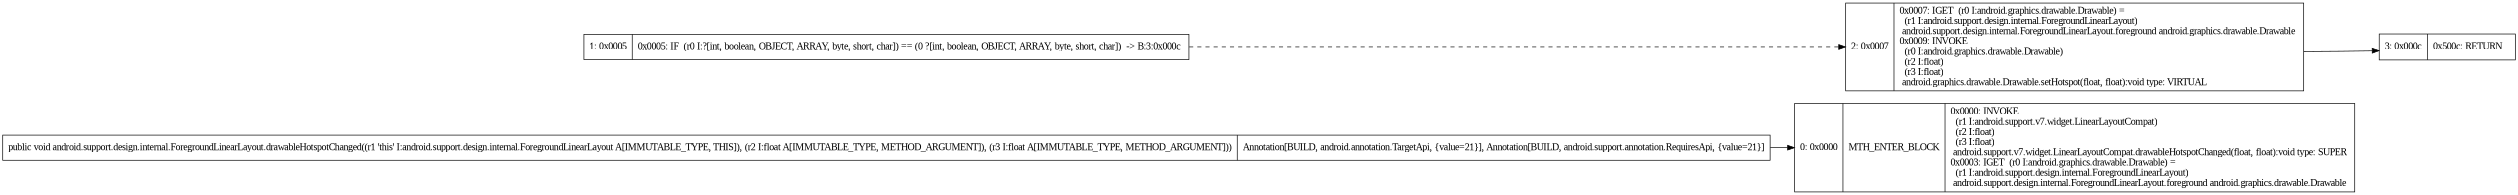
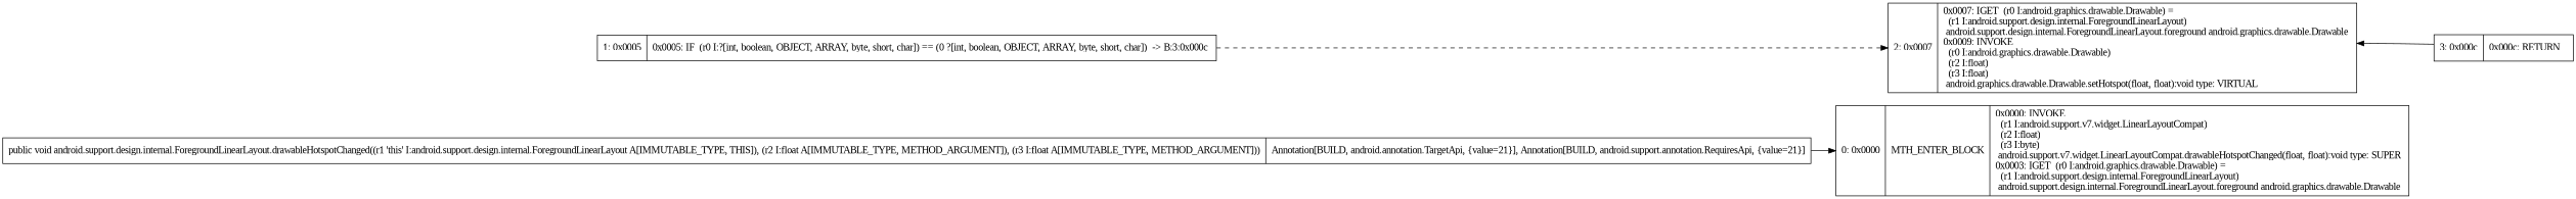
  digraph {
    fontname="Liberation Serif"
    rankdir=LR
    node [fontname="Liberation Serif" shape=record]
    edge [fontname="Liberation Serif"]
-   n1 [label="{0\:\ 0x0000|MTH_ENTER_BLOCK\l|0x0000: INVOKE  \l  (r1 I:android.support.v7.widget.LinearLayoutCompat)\l  (r2 I:float)\l  (r3 I:float)\l android.support.v7.widget.LinearLayoutCompat.drawableHotspotChanged(float, float):void type: SUPER \l0x0003: IGET  (r0 I:android.graphics.drawable.Drawable) = \l  (r1 I:android.support.design.internal.ForegroundLinearLayout)\l android.support.design.internal.ForegroundLinearLayout.foreground android.graphics.drawable.Drawable \l}"]
+   n1 [label="{0\:\ 0x0000|MTH_ENTER_BLOCK\l|0x0000: INVOKE  \l  (r1 I:android.support.v7.widget.LinearLayoutCompat)\l  (r2 I:float)\l  (r3 I:byte)\l android.support.v7.widget.LinearLayoutCompat.drawableHotspotChanged(float, float):void type: SUPER \l0x0003: IGET  (r0 I:android.graphics.drawable.Drawable) = \l  (r1 I:android.support.design.internal.ForegroundLinearLayout)\l android.support.design.internal.ForegroundLinearLayout.foreground android.graphics.drawable.Drawable \l}"]
    n2 [label="{1\:\ 0x0005|0x0005: IF  (r0 I:?[int, boolean, OBJECT, ARRAY, byte, short, char]) == (0 ?[int, boolean, OBJECT, ARRAY, byte, short, char])  \-\> B:3:0x000c \l}"]
    n3 [label="{2\:\ 0x0007|0x0007: IGET  (r0 I:android.graphics.drawable.Drawable) = \l  (r1 I:android.support.design.internal.ForegroundLinearLayout)\l android.support.design.internal.ForegroundLinearLayout.foreground android.graphics.drawable.Drawable \l0x0009: INVOKE  \l  (r0 I:android.graphics.drawable.Drawable)\l  (r2 I:float)\l  (r3 I:float)\l android.graphics.drawable.Drawable.setHotspot(float, float):void type: VIRTUAL \l}"]
-   n4 [label="{3\:\ 0x000c|0x500c: RETURN   \l}"]
+   n4 [label="{3\:\ 0x000c|0x000c: RETURN   \l}"]
    n5 [label="{public void android.support.design.internal.ForegroundLinearLayout.drawableHotspotChanged((r1 'this' I:android.support.design.internal.ForegroundLinearLayout A[IMMUTABLE_TYPE, THIS]), (r2 I:float A[IMMUTABLE_TYPE, METHOD_ARGUMENT]), (r3 I:float A[IMMUTABLE_TYPE, METHOD_ARGUMENT]))  | Annotation[BUILD, android.annotation.TargetApi, \{value=21\}], Annotation[BUILD, android.support.annotation.RequiresApi, \{value=21\}]\l}"]
    n2 -> n3 [style=dashed]
-   n3 -> n4
+   n4 -> n3
    n5 -> n1
  }
